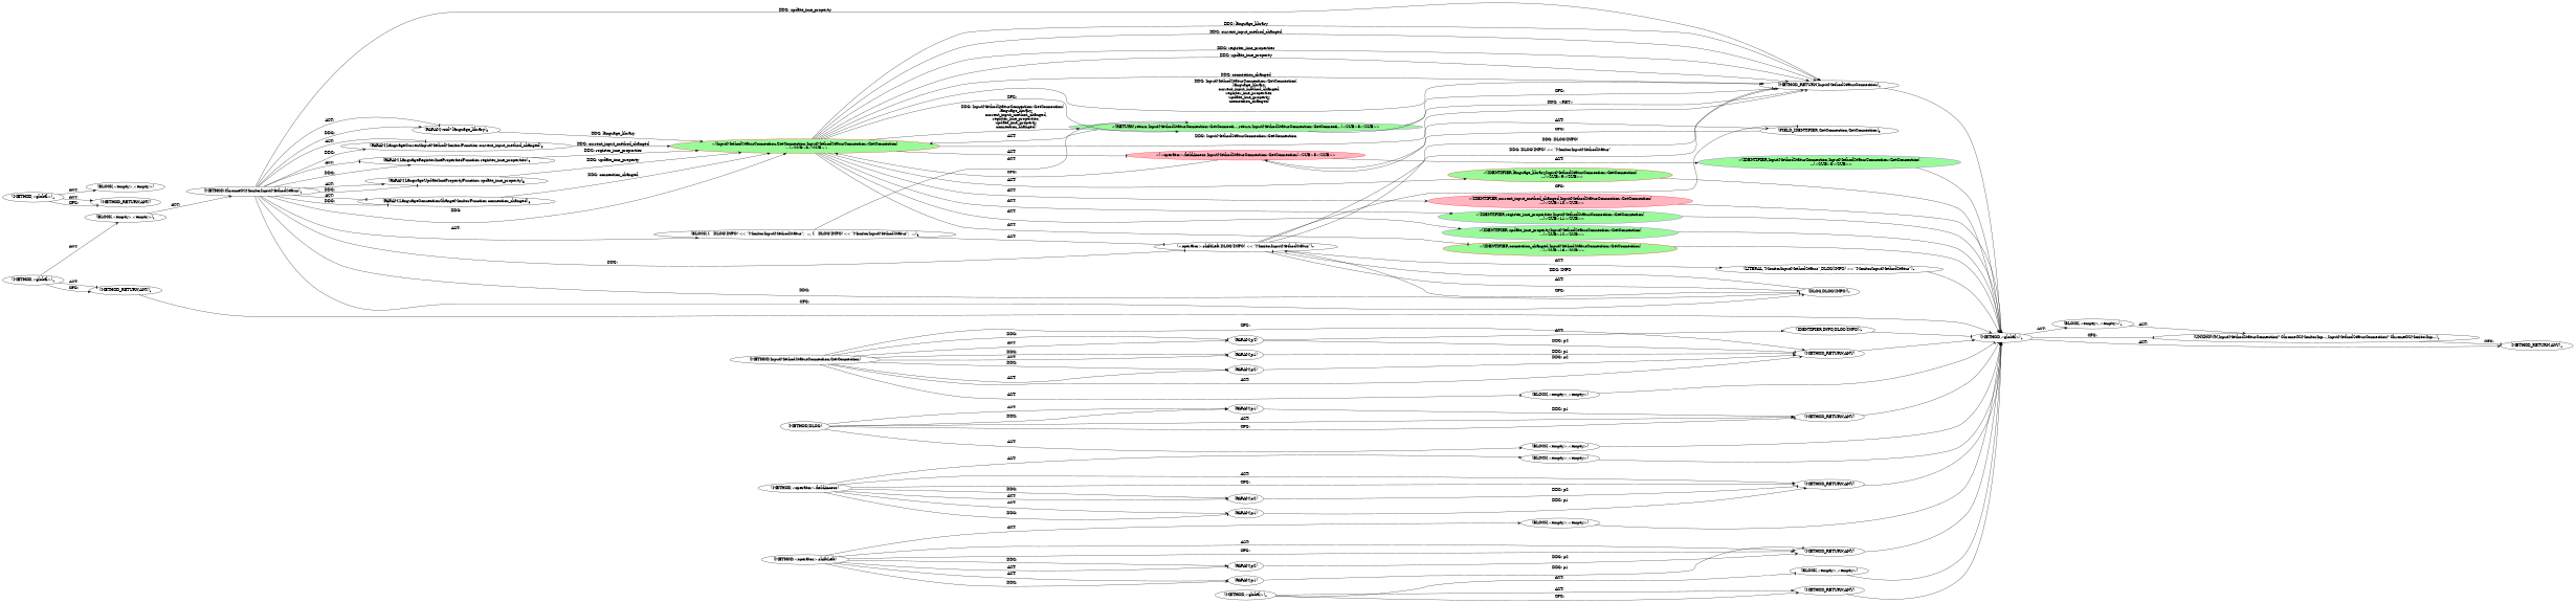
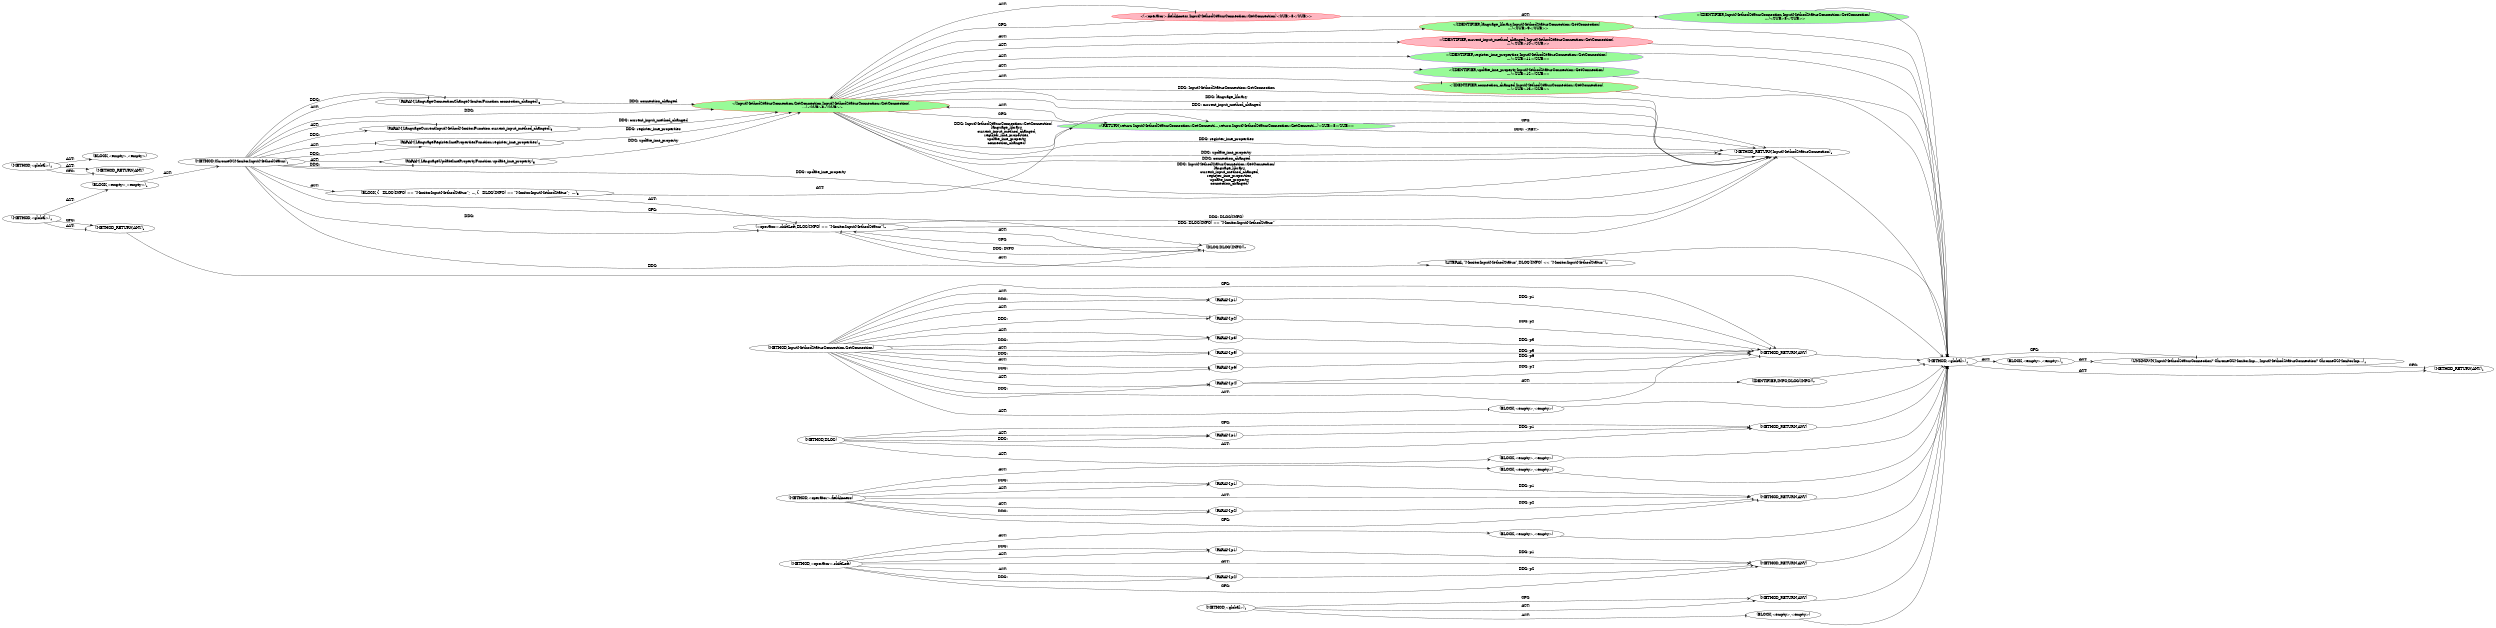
  digraph {
    rankdir=LR
    edge [arrowhead=tee]
    n1 [label=<(METHOD,&lt;global&gt;)<SUB>1</SUB>>]
    n2 [label=<(BLOCK,&lt;empty&gt;,&lt;empty&gt;)<SUB>1</SUB>>]
    n3 [label=<(METHOD_RETURN,ANY)<SUB>1</SUB>>]
    n4 [label=<(METHOD,ChromeOSMonitorInputMethodStatus)<SUB>1</SUB>>]
    n5 [label=<(METHOD,&lt;global&gt;)<SUB>1</SUB>>]
-   n6 [label=<(PARAM,void* language_library)<SUB>2</SUB>>]
    n7 [label=<(PARAM,LanguageCurrentInputMethodMonitorFunction current_input_method_changed)<SUB>3</SUB>>]
    n8 [label=<(PARAM,LanguageRegisterImePropertiesFunction register_ime_properties)<SUB>4</SUB>>]
    n9 [label=<(PARAM,LanguageUpdateImePropertyFunction update_ime_property)<SUB>5</SUB>>]
    n10 [label=<(PARAM,LanguageConnectionChangeMonitorFunction connection_changed)<SUB>6</SUB>>]
    n11 [label=<(BLOCK,{   DLOG(INFO) &lt;&lt; &quot;MonitorInputMethodStatus&quot;;  ...,{   DLOG(INFO) &lt;&lt; &quot;MonitorInputMethodStatus&quot;;  ...)<SUB>6</SUB>>]
    n12 [label=<(&lt;operator&gt;.shiftLeft,DLOG(INFO) &lt;&lt; &quot;MonitorInputMethodStatus&quot;)<SUB>7</SUB>>]
    n13 [label=<(DLOG,DLOG(INFO))<SUB>7</SUB>>]
    n14 [color=red fillcolor=palegreen label="<(InputMethodStatusConnection.GetConnection,InputMethodStatusConnection::GetConnection(\n   ...)<SUB>8</SUB>>" style=filled]
    n15 [label=<(METHOD_RETURN,InputMethodStatusConnection)<SUB>1</SUB>>]
    n16 [color=purple fillcolor=palegreen label="<(RETURN,return InputMethodStatusConnection::GetConnecti...,return InputMethodStatusConnection::GetConnecti...)<SUB>8</SUB>>" style=filled]
    n17 [label=<(LITERAL,&quot;MonitorInputMethodStatus&quot;,DLOG(INFO) &lt;&lt; &quot;MonitorInputMethodStatus&quot;)<SUB>7</SUB>>]
-   n18 [label=<(FIELD_IDENTIFIER,GetConnection,GetConnection)<SUB>8</SUB>>]
    n19 [color=red fillcolor=lightpink label="<(&lt;operator&gt;.fieldAccess,InputMethodStatusConnection::GetConnection)<SUB>8</SUB>>" style=filled]
    n20 [color=red fillcolor=palegreen label="<(IDENTIFIER,language_library,InputMethodStatusConnection::GetConnection(\n   ...)<SUB>9</SUB>>" style=filled]
    n21 [color=red fillcolor=lightpink label="<(IDENTIFIER,current_input_method_changed,InputMethodStatusConnection::GetConnection(\n   ...)<SUB>10</SUB>>" style=filled]
    n22 [color=purple fillcolor=palegreen label="<(IDENTIFIER,register_ime_properties,InputMethodStatusConnection::GetConnection(\n   ...)<SUB>11</SUB>>" style=filled]
    n23 [color=purple fillcolor=palegreen label="<(IDENTIFIER,update_ime_property,InputMethodStatusConnection::GetConnection(\n   ...)<SUB>12</SUB>>" style=filled]
    n24 [color=red fillcolor=palegreen label="<(IDENTIFIER,connection_changed,InputMethodStatusConnection::GetConnection(\n   ...)<SUB>13</SUB>>" style=filled]
    n25 [label=<(IDENTIFIER,INFO,DLOG(INFO))<SUB>7</SUB>>]
    n26 [label=<(BLOCK,&lt;empty&gt;,&lt;empty&gt;)<SUB>1</SUB>>]
    n27 [label=<(UNKNOWN,InputMethodStatusConnection* ChromeOSMonitorInp...,InputMethodStatusConnection* ChromeOSMonitorInp...)<SUB>1</SUB>>]
    n28 [label=<(METHOD_RETURN,ANY)<SUB>1</SUB>>]
    n29 [color=purple fillcolor=palegreen label="<(IDENTIFIER,InputMethodStatusConnection,InputMethodStatusConnection::GetConnection(\n   ...)<SUB>8</SUB>>" style=filled]
    n30 [label=<(METHOD,DLOG)>]
    n31 [label=<(PARAM,p1)>]
    n32 [label=<(BLOCK,&lt;empty&gt;,&lt;empty&gt;)>]
    n33 [label=<(METHOD_RETURN,ANY)>]
    n34 [label=<(METHOD,&lt;operator&gt;.fieldAccess)>]
    n35 [label=<(PARAM,p1)>]
    n36 [label=<(PARAM,p2)>]
    n37 [label=<(BLOCK,&lt;empty&gt;,&lt;empty&gt;)>]
    n38 [label=<(METHOD_RETURN,ANY)>]
    n39 [label=<(METHOD,InputMethodStatusConnection.GetConnection)>]
    n40 [label=<(PARAM,p1)>]
    n41 [label=<(PARAM,p2)>]
+   n42 [label=<(PARAM,p3)>]
    n43 [label=<(PARAM,p4)>]
+   n44 [label=<(PARAM,p5)>]
+   n45 [label=<(PARAM,p6)>]
    n46 [label=<(BLOCK,&lt;empty&gt;,&lt;empty&gt;)>]
    n47 [label=<(METHOD_RETURN,ANY)>]
    n48 [label=<(METHOD,&lt;operator&gt;.shiftLeft)>]
    n49 [label=<(PARAM,p1)>]
    n50 [label=<(PARAM,p2)>]
    n51 [label=<(BLOCK,&lt;empty&gt;,&lt;empty&gt;)>]
    n52 [label=<(METHOD_RETURN,ANY)>]
    n53 [label=<(METHOD,&lt;global&gt;)<SUB>1</SUB>>]
    n54 [label=<(BLOCK,&lt;empty&gt;,&lt;empty&gt;)>]
    n55 [label=<(METHOD_RETURN,ANY)>]
    n56 [label=<(METHOD,&lt;global&gt;)<SUB>1</SUB>>]
    n57 [label=<(BLOCK,&lt;empty&gt;,&lt;empty&gt;)>]
    n58 [label=<(METHOD_RETURN,ANY)>]
    n1 -> n2 [arrowhead=vee label="AST: "]
    n1 -> n3 [label="AST: "]
    n1 -> n3 [arrowhead=normal label="CFG: "]
    n2 -> n4 [arrowhead=vee label="AST: "]
    n3 -> n5 [arrowhead=vee]
-   n4 -> n6 [label="AST: "]
-   n4 -> n6 [arrowhead=vee label="DDG: "]
    n4 -> n7 [label="AST: "]
    n4 -> n7 [arrowhead=vee label="DDG: "]
    n4 -> n8 [label="AST: "]
    n4 -> n8 [arrowhead=normal label="DDG: "]
    n4 -> n9 [arrowhead=normal label="AST: "]
    n4 -> n9 [label="DDG: "]
    n4 -> n10 [label="AST: "]
    n4 -> n10 [label="DDG: "]
    n4 -> n11 [arrowhead=normal label="AST: "]
    n4 -> n12 [label="DDG: "]
    n4 -> n13 [arrowhead=vee label="CFG: "]
    n4 -> n13 [label="DDG: "]
    n4 -> n14 [arrowhead=normal label="DDG: "]
    n4 -> n15 [arrowhead=normal label="DDG: update_ime_property"]
    n5 -> n26 [arrowhead=normal label="AST: "]
    n5 -> n27 [label="CFG: "]
    n5 -> n28 [arrowhead=vee label="AST: "]
-   n6 -> n14 [arrowhead=vee label="DDG: language_library"]
    n7 -> n14 [arrowhead=normal label="DDG: current_input_method_changed"]
    n8 -> n14 [arrowhead=normal label="DDG: register_ime_properties"]
    n9 -> n14 [arrowhead=vee label="DDG: update_ime_property"]
    n10 -> n14 [arrowhead=normal label="DDG: connection_changed"]
    n11 -> n12 [label="AST: "]
    n11 -> n16 [arrowhead=vee label="AST: "]
    n12 -> n13 [arrowhead=normal label="AST: "]
    n12 -> n15 [arrowhead=normal label="DDG: DLOG(INFO)"]
    n12 -> n15 [label="DDG: DLOG(INFO) &lt;&lt; &quot;MonitorInputMethodStatus&quot;"]
    n12 -> n17 [arrowhead=normal label="AST: "]
-   n12 -> n18 [label="CFG: "]
    n13 -> n12 [arrowhead=vee label="CFG: "]
    n13 -> n12 [label="DDG: INFO"]
    n14 -> n15 [arrowhead=vee label="DDG: InputMethodStatusConnection::GetConnection"]
    n14 -> n15 [arrowhead=normal label="DDG: language_library"]
    n14 -> n15 [arrowhead=vee label="DDG: current_input_method_changed"]
    n14 -> n15 [arrowhead=normal label="DDG: register_ime_properties"]
    n14 -> n15 [arrowhead=vee label="DDG: update_ime_property"]
    n14 -> n15 [arrowhead=normal label="DDG: connection_changed"]
    n14 -> n15 [arrowhead=normal label="DDG: InputMethodStatusConnection::GetConnection(\n      language_library,\n      current_input_method_changed,\n      register_ime_properties,\n      update_ime_property,\n      connection_changed)"]
    n14 -> n16 [arrowhead=normal label="CFG: "]
    n14 -> n16 [arrowhead=normal label="DDG: InputMethodStatusConnection::GetConnection(\n      language_library,\n      current_input_method_changed,\n      register_ime_properties,\n      update_ime_property,\n      connection_changed)"]
    n14 -> n19 [label="AST: "]
    n14 -> n20 [arrowhead=normal label="AST: "]
    n14 -> n21 [arrowhead=vee label="AST: "]
    n14 -> n22 [arrowhead=normal label="AST: "]
    n14 -> n23 [arrowhead=normal label="AST: "]
    n14 -> n24 [label="AST: "]
    n15 -> n5 [arrowhead=vee]
    n16 -> n14 [arrowhead=vee label="AST: "]
    n16 -> n15 [arrowhead=vee label="CFG: "]
    n16 -> n15 [arrowhead=vee label="DDG: &lt;RET&gt;"]
    n17 -> n5 [arrowhead=normal]
-   n18 -> n19 [arrowhead=normal label="CFG: "]
    n19 -> n14 [arrowhead=normal label="CFG: "]
-   n19 -> n18 [arrowhead=vee label="AST: "]
    n19 -> n29 [arrowhead=normal label="AST: "]
    n20 -> n5 [arrowhead=vee]
    n21 -> n5
    n22 -> n5
    n23 -> n5
    n24 -> n5
    n25 -> n5
    n26 -> n27 [arrowhead=vee label="AST: "]
    n27 -> n28 [label="CFG: "]
    n29 -> n5
    n30 -> n31 [arrowhead=vee label="AST: "]
    n30 -> n31 [arrowhead=normal label="DDG: "]
    n30 -> n32 [arrowhead=vee label="AST: "]
    n30 -> n33 [arrowhead=normal label="AST: "]
    n30 -> n33 [label="CFG: "]
    n31 -> n33 [arrowhead=normal label="DDG: p1"]
    n32 -> n5 [arrowhead=vee]
    n33 -> n5
    n34 -> n35 [arrowhead=vee label="AST: "]
    n34 -> n35 [label="DDG: "]
    n34 -> n36 [label="AST: "]
    n34 -> n36 [arrowhead=vee label="DDG: "]
    n34 -> n37 [arrowhead=normal label="AST: "]
    n34 -> n38 [arrowhead=normal label="AST: "]
    n34 -> n38 [label="CFG: "]
    n35 -> n38 [arrowhead=normal label="DDG: p1"]
    n36 -> n38 [label="DDG: p2"]
    n37 -> n5 [arrowhead=normal]
    n38 -> n5 [arrowhead=vee]
    n39 -> n40 [label="AST: "]
    n39 -> n40 [arrowhead=vee label="DDG: "]
    n39 -> n41 [label="AST: "]
    n39 -> n41 [arrowhead=normal label="DDG: "]
+   n39 -> n42 [arrowhead=normal label="AST: "]
+   n39 -> n42 [label="DDG: "]
    n39 -> n43 [arrowhead=vee label="AST: "]
    n39 -> n43 [label="DDG: "]
+   n39 -> n44 [label="AST: "]
+   n39 -> n44 [label="DDG: "]
+   n39 -> n45 [label="AST: "]
+   n39 -> n45 [label="DDG: "]
    n39 -> n46 [label="AST: "]
    n39 -> n47 [arrowhead=vee label="AST: "]
    n39 -> n47 [arrowhead=vee label="CFG: "]
    n40 -> n47 [label="DDG: p1"]
    n41 -> n47 [arrowhead=normal label="DDG: p2"]
+   n42 -> n47 [arrowhead=normal label="DDG: p3"]
    n43 -> n25 [arrowhead=normal label="AST: "]
    n43 -> n47 [label="DDG: p4"]
+   n44 -> n47 [arrowhead=vee label="DDG: p5"]
+   n45 -> n47 [arrowhead=vee label="DDG: p6"]
    n46 -> n5
    n47 -> n5 [arrowhead=normal]
    n48 -> n49 [label="AST: "]
    n48 -> n49 [arrowhead=vee label="DDG: "]
    n48 -> n50 [label="AST: "]
    n48 -> n50 [arrowhead=normal label="DDG: "]
    n48 -> n51 [arrowhead=vee label="AST: "]
    n48 -> n52 [arrowhead=vee label="AST: "]
    n48 -> n52 [arrowhead=normal label="CFG: "]
    n49 -> n52 [label="DDG: p1"]
    n50 -> n52 [arrowhead=vee label="DDG: p2"]
    n51 -> n5
    n52 -> n5 [arrowhead=vee]
    n53 -> n54 [label="AST: "]
    n53 -> n55 [arrowhead=normal label="AST: "]
    n53 -> n55 [arrowhead=vee label="CFG: "]
    n54 -> n5
    n55 -> n5 [arrowhead=normal]
    n56 -> n57 [arrowhead=normal label="AST: "]
    n56 -> n58 [arrowhead=normal label="AST: "]
    n56 -> n58 [label="CFG: "]
  }
